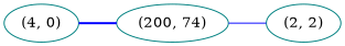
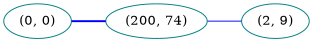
  graph {
    rankdir=LR
    node [color=teal]
    edge [color=blue]
-   "(0, 0)" [label="(4, 0)"]
+   "(0, 0)"
    "(200, 74)"
-   "(2, 2)"
+   "(2, 2)" [label="(2, 9)"]
    "(0, 0)" -- "(200, 74)" [style=bold weight=4]
    "(200, 74)" -- "(2, 2)" [style=solid weight=1]
  }
